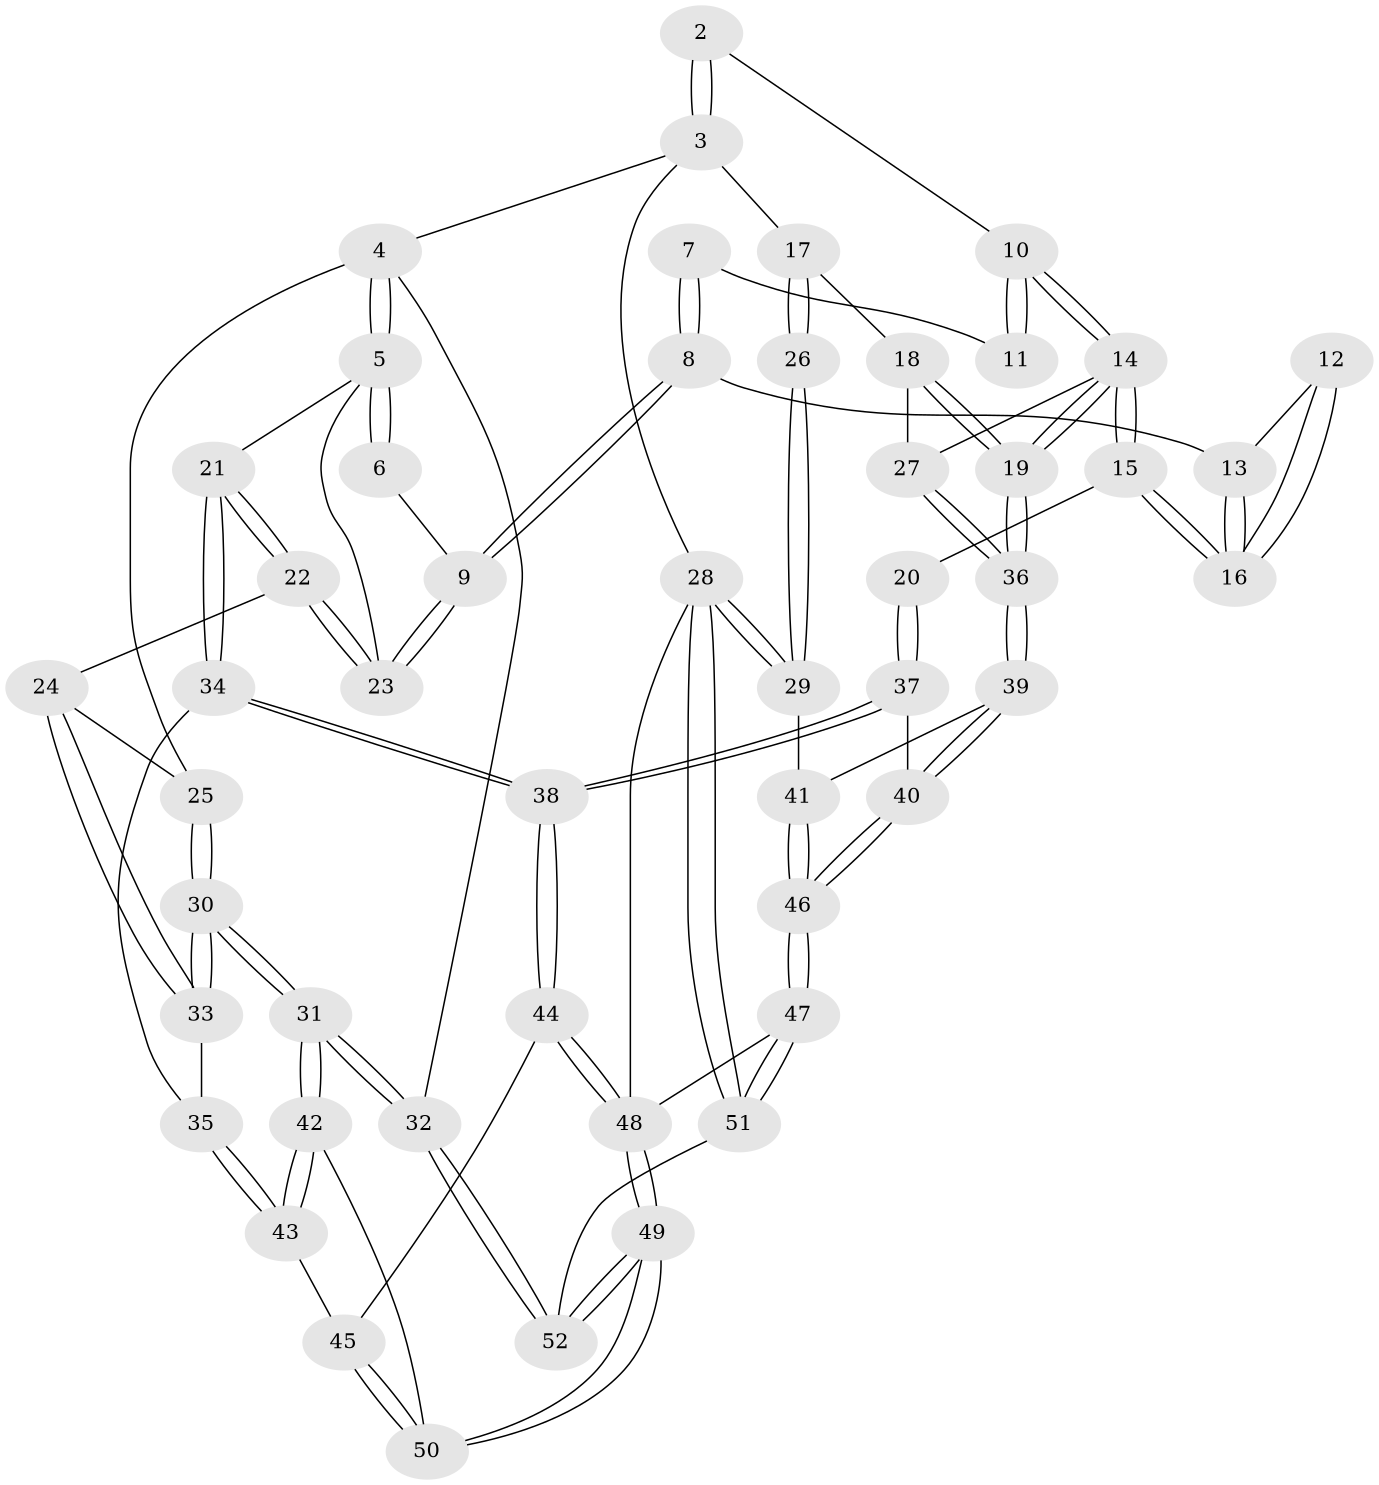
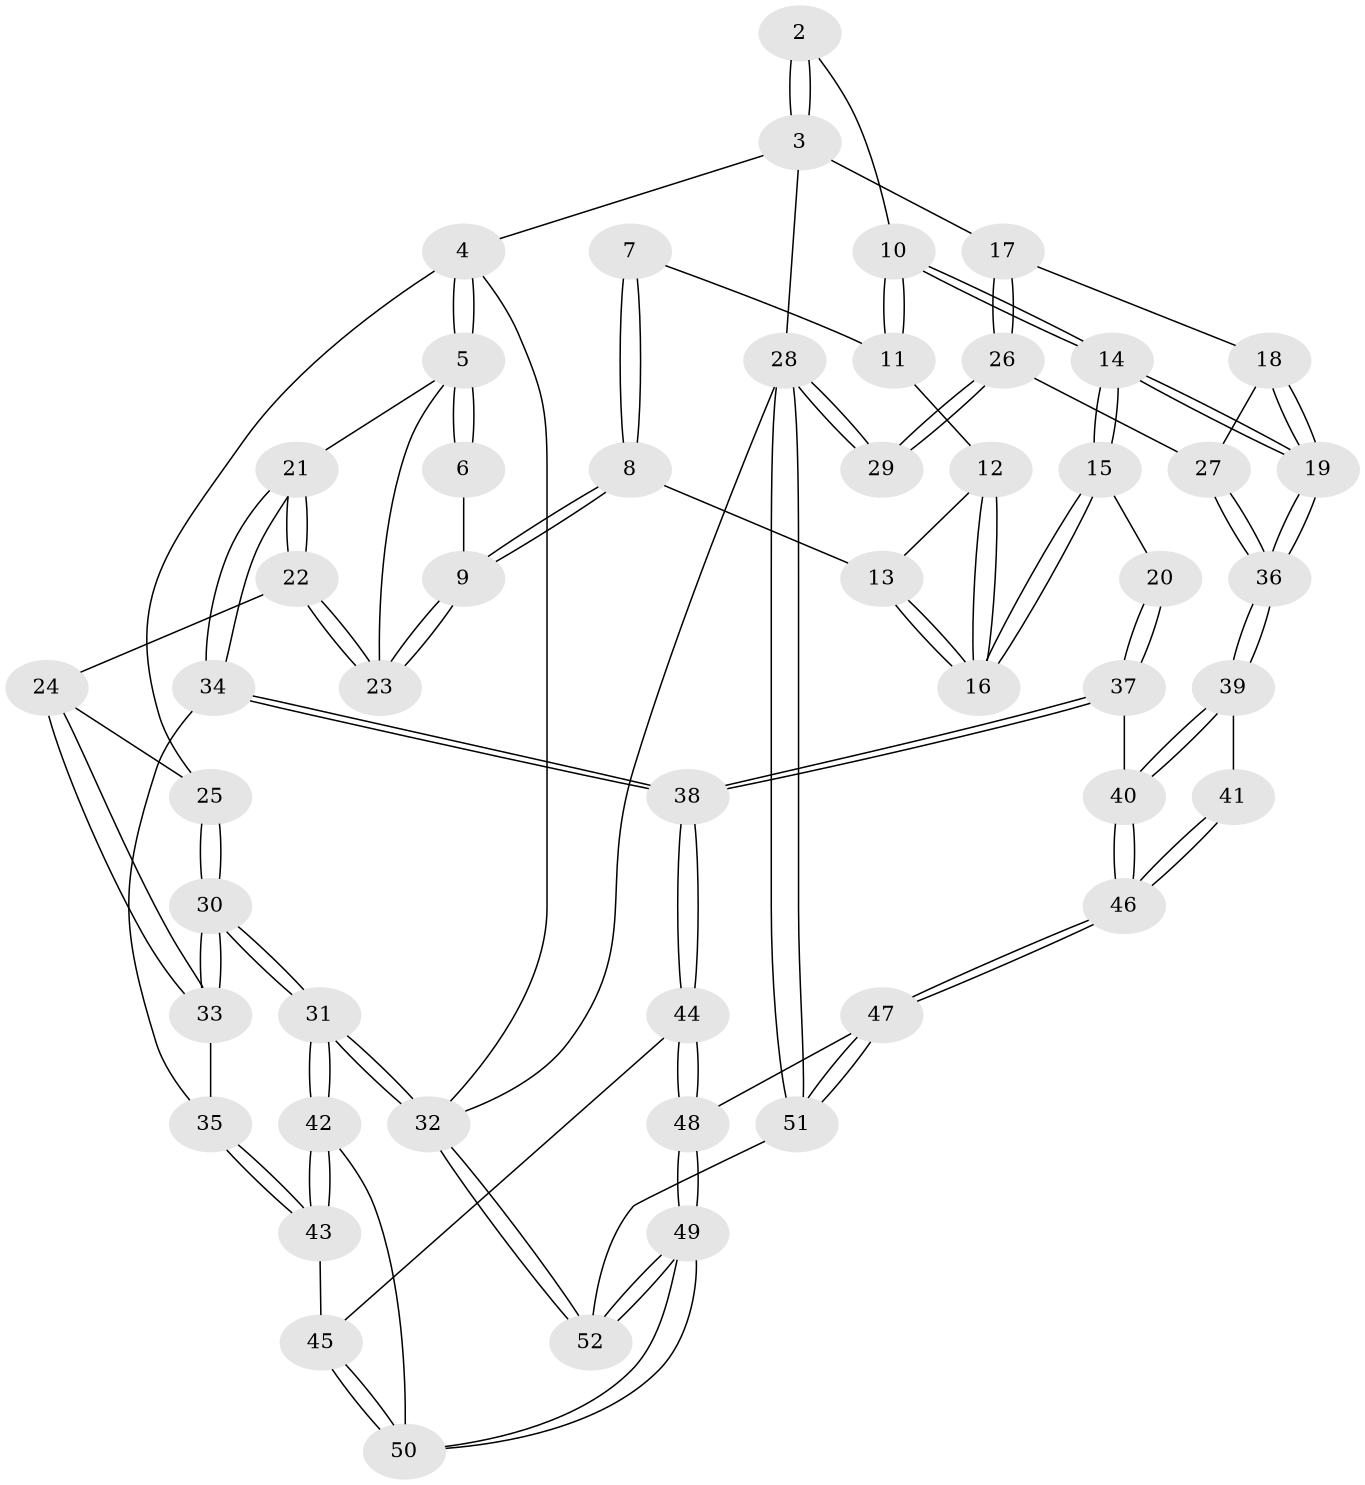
  graph {
    node [color=gray90 style=filled]
    2
    3
    10
    7
    8
    11
    4
    17
    28
    14
    5
    25
    32
    18
    26
    29
    51
    6
    23
    21
    30
    52
    9
    13
    12
    16
    15
    19
    20
    36
    37
    27
    39
    22
    34
    38
    40
    24
    35
    33
    31
    41
    46
    42
    43
    50
    44
    45
    48
    47
    49
    2 -- 3
    2 -- 3
    2 -- 10
    3 -- 4
    3 -- 17
    3 -- 28
    10 -- 11
    10 -- 11
    10 -- 14
    10 -- 14
    7 -- 8
    7 -- 8
    7 -- 11
    8 -- 9
    8 -- 9
    8 -- 13
+   11 -- 12
    4 -- 5
    4 -- 5
    4 -- 25
    4 -- 32
    17 -- 18
    17 -- 26
    17 -- 26
-   28 -- 48
+   28 -- 32
    28 -- 29
    28 -- 29
    28 -- 51
    28 -- 51
    14 -- 15
    14 -- 15
    14 -- 19
    14 -- 19
    5 -- 6
    5 -- 6
    5 -- 23
    5 -- 21
    25 -- 30
    25 -- 30
    32 -- 52
    32 -- 52
    18 -- 19
    18 -- 19
    18 -- 27
    26 -- 29
    26 -- 29
-   14 -- 27
-   29 -- 41
+   26 -- 27
    51 -- 52
    6 -- 9
    21 -- 22
    21 -- 22
    21 -- 34
    21 -- 34
    30 -- 33
    30 -- 33
    30 -- 31
    30 -- 31
    9 -- 23
    9 -- 23
    13 -- 16
    13 -- 16
    12 -- 13
    12 -- 16
    12 -- 16
    15 -- 16
    15 -- 16
    15 -- 20
    19 -- 36
    19 -- 36
    20 -- 37
    20 -- 37
    36 -- 39
    36 -- 39
    37 -- 38
    37 -- 38
    37 -- 40
    27 -- 36
    27 -- 36
    39 -- 40
    39 -- 40
    39 -- 41
    22 -- 23
    22 -- 23
    22 -- 24
    34 -- 38
    34 -- 38
    34 -- 35
    38 -- 44
    38 -- 44
    40 -- 46
    40 -- 46
    24 -- 25
    24 -- 33
    24 -- 33
    35 -- 43
    35 -- 43
    33 -- 35
    31 -- 32
    31 -- 32
    31 -- 42
    31 -- 42
    41 -- 46
    41 -- 46
    46 -- 47
    46 -- 47
    42 -- 43
    42 -- 43
    42 -- 50
    43 -- 45
    44 -- 45
    44 -- 48
    44 -- 48
    45 -- 50
    45 -- 50
    48 -- 49
    48 -- 49
    47 -- 51
    47 -- 51
    47 -- 48
    49 -- 52
    49 -- 52
    49 -- 50
    49 -- 50
  }
